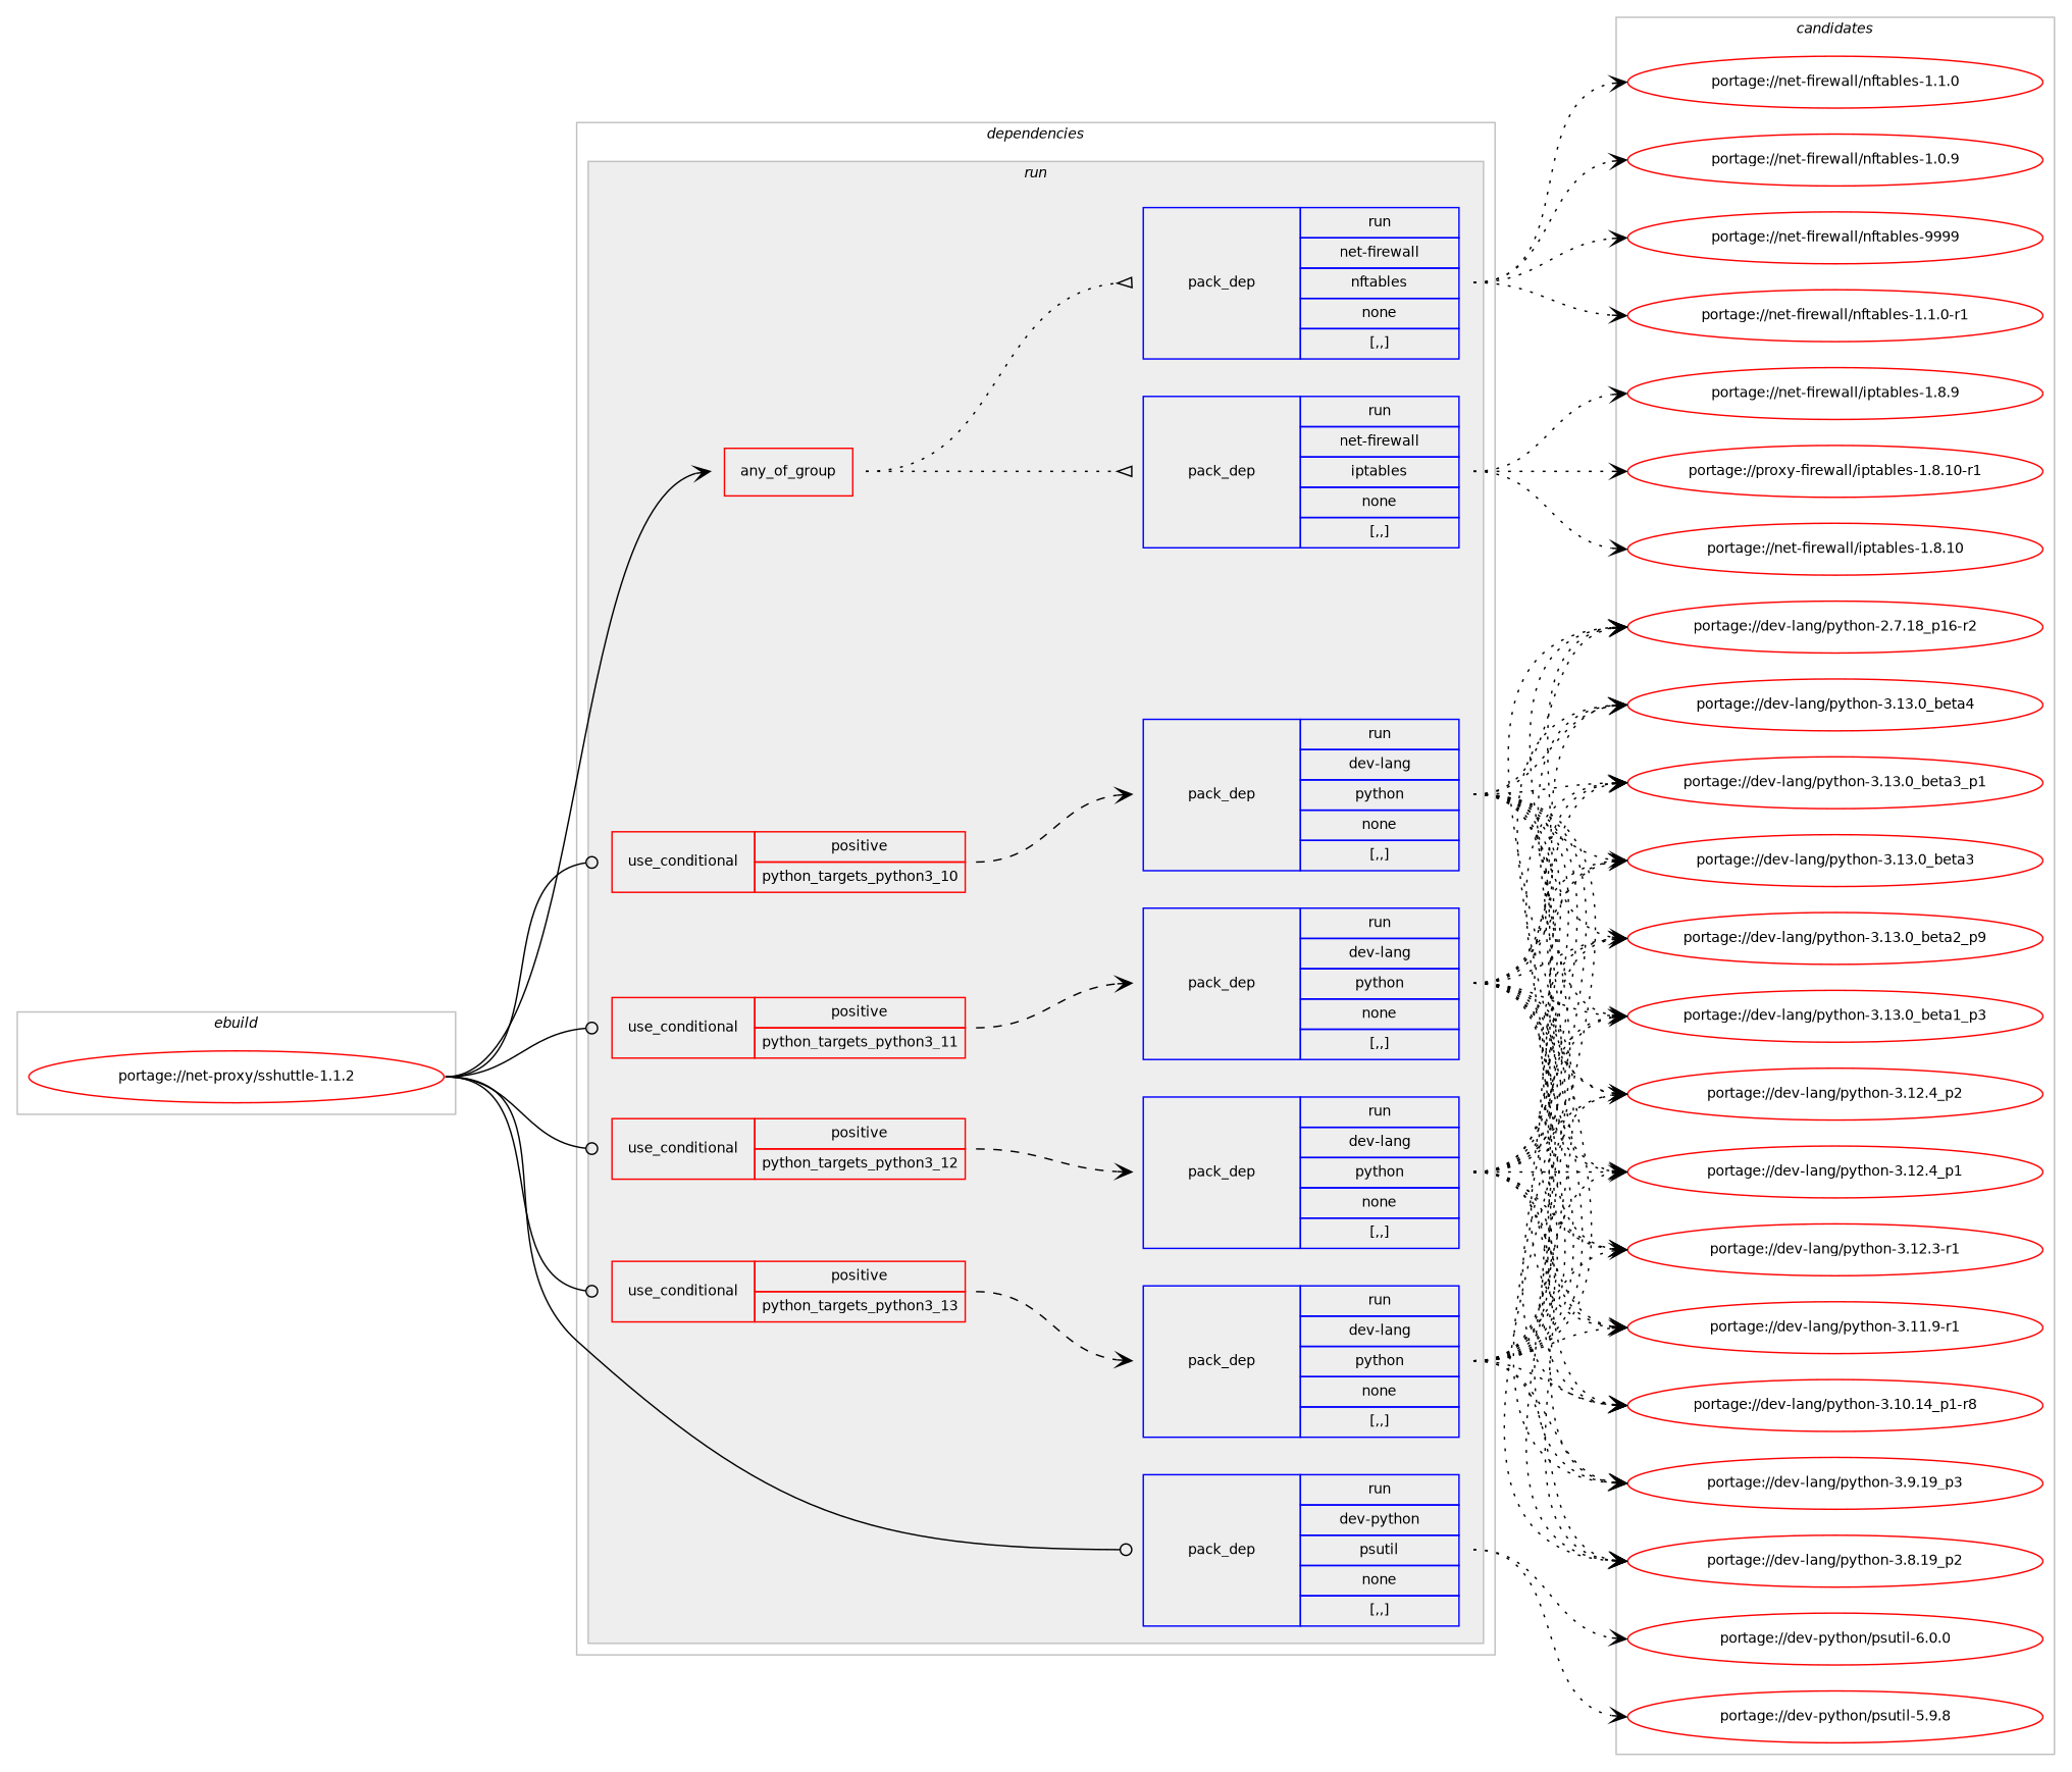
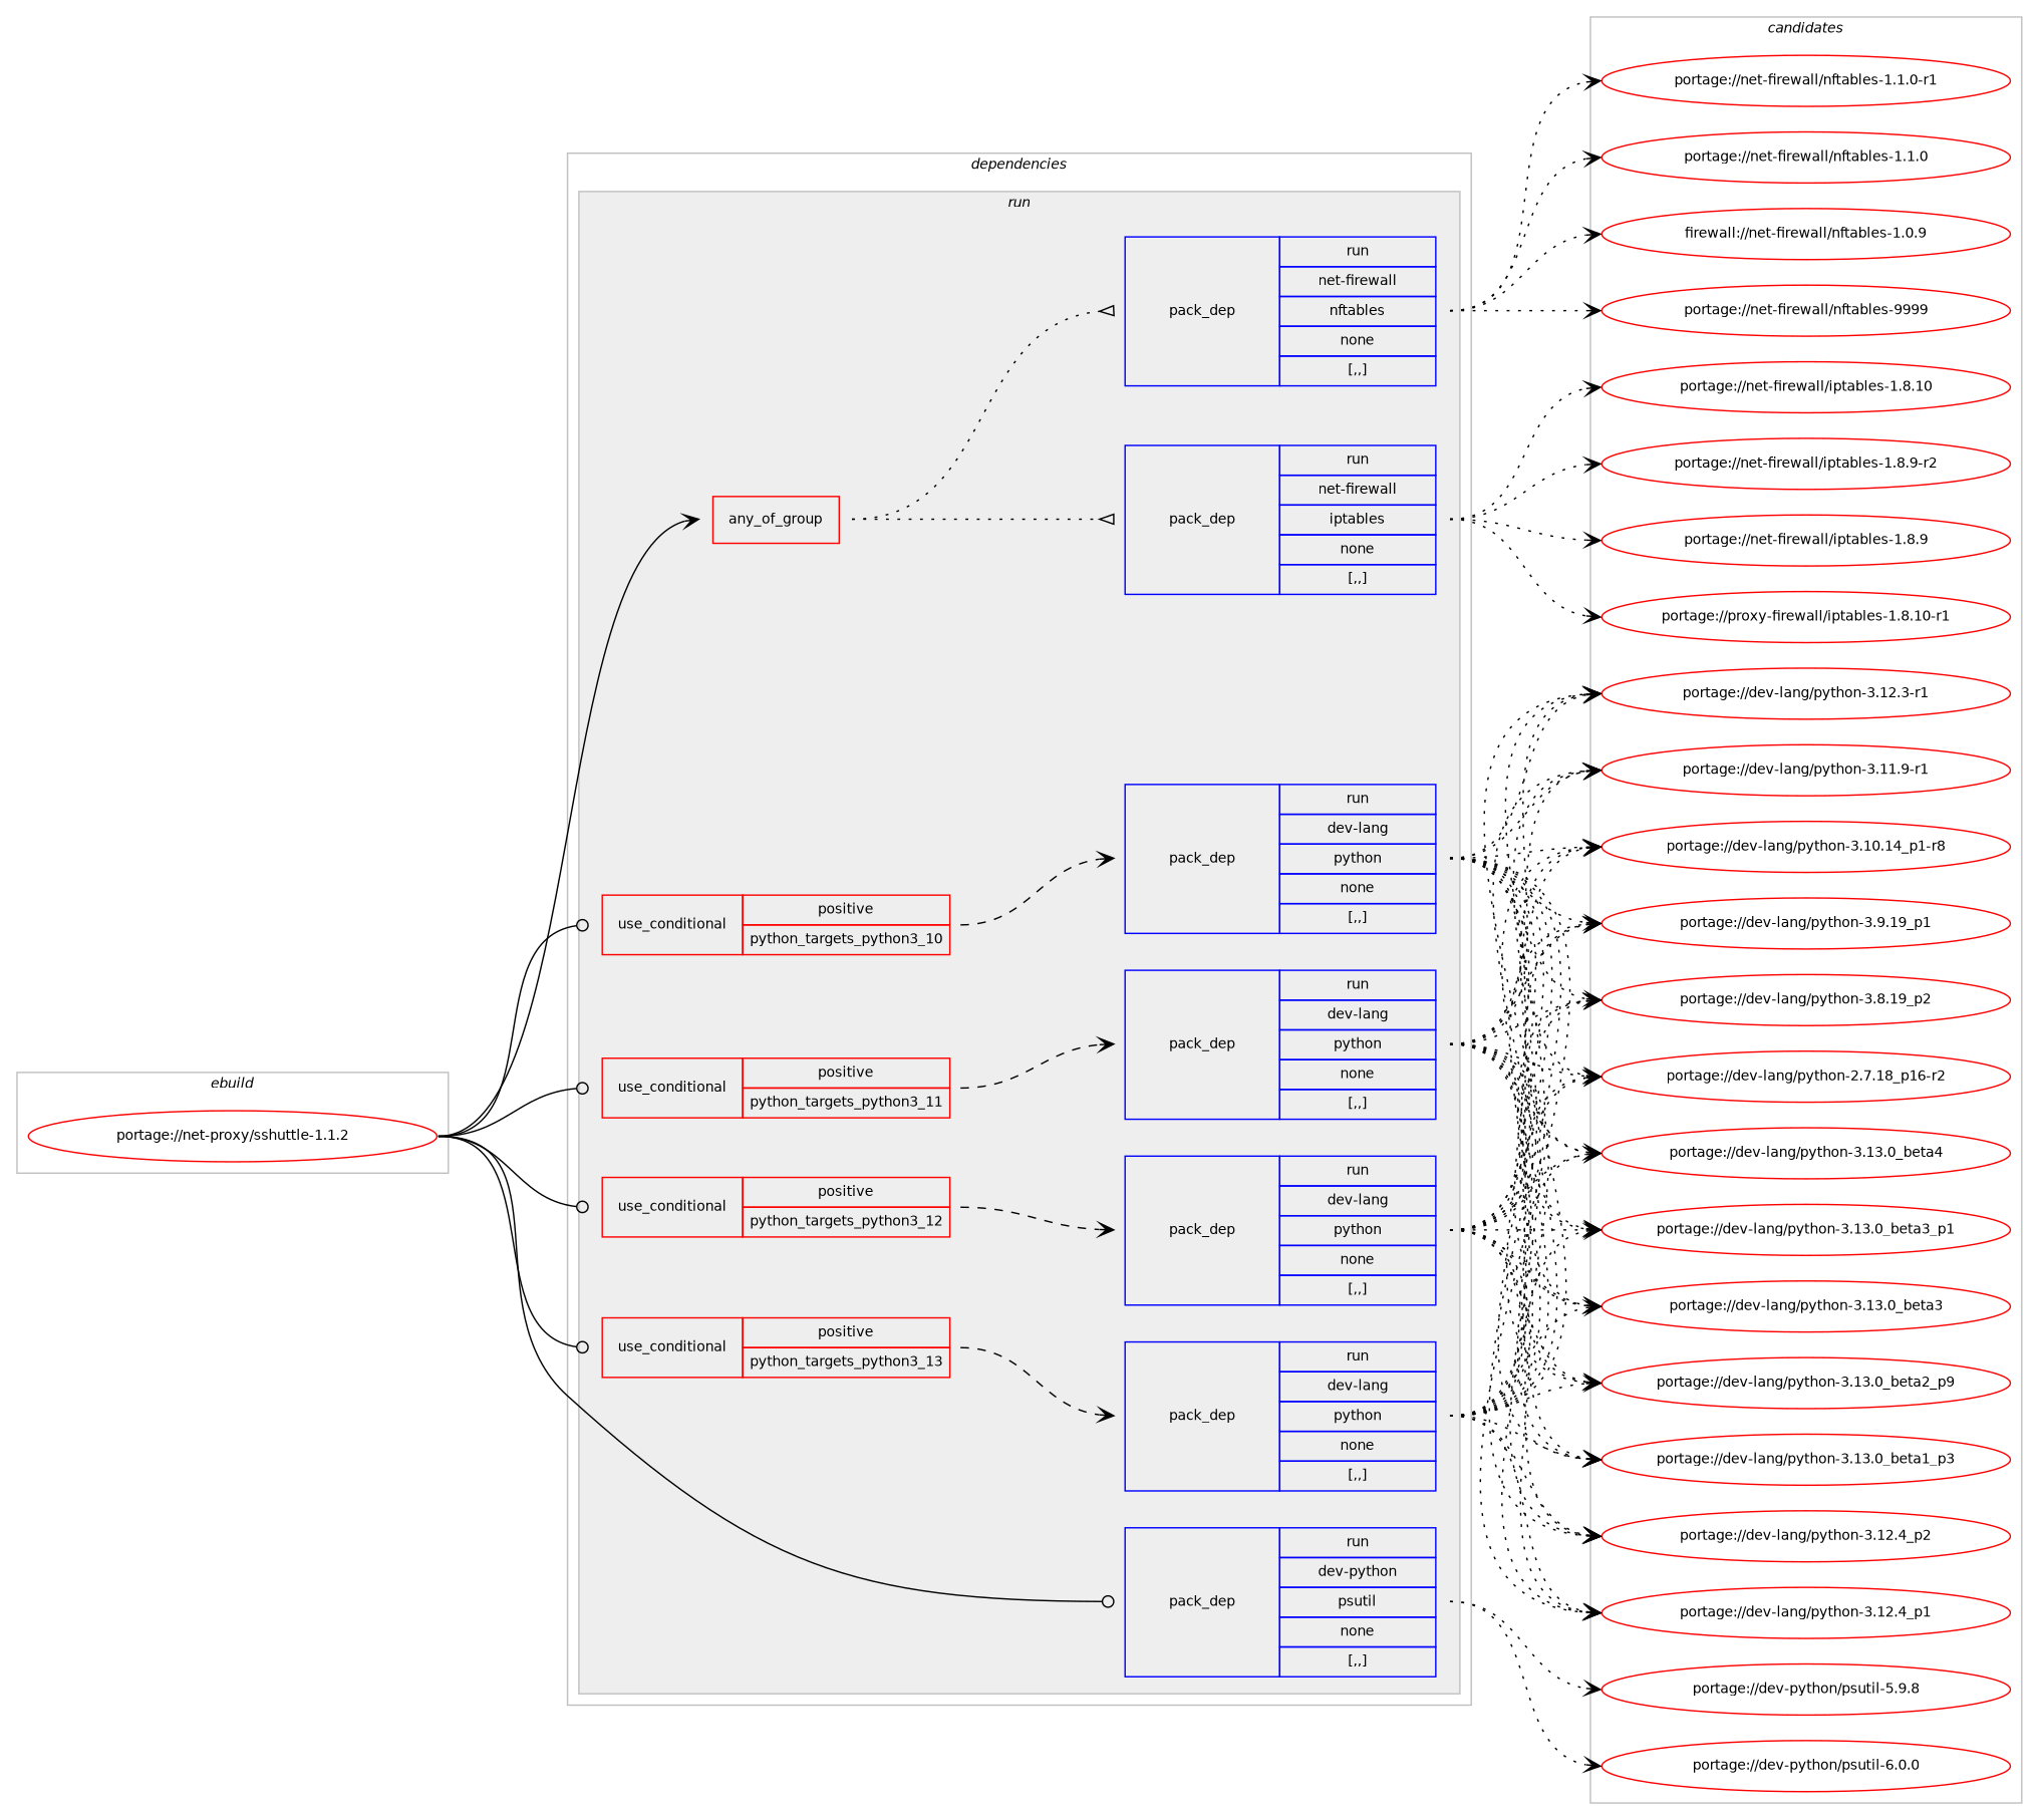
  digraph {
    compound=true
    concentrate=true
    fontname=Helvetica
    fontsize=10
    newrank=true
    rankdir=LR
    ranksep=1.5
    node [color=red fontname=Helvetica fontsize=10]
    edge [arrowhead=vee headport=w style=dotted tailport=e weight=100]
    n1 [label="portage://net-proxy/sshuttle-1.1.2" width=4]
    n2 [color=blue label=<<TABLE BORDER="0" CELLBORDER="1" CELLSPACING="0" CELLPADDING="4" WIDTH="220"><TR><TD ROWSPAN="6" CELLPADDING="30">pack_dep</TD></TR><TR><TD WIDTH="110">run</TD></TR><TR><TD>net-firewall</TD></TR><TR><TD>iptables</TD></TR><TR><TD>none</TD></TR><TR><TD>[,,]</TD></TR></TABLE>> shape=none]
    n3 [color=blue label=<<TABLE BORDER="0" CELLBORDER="1" CELLSPACING="0" CELLPADDING="4" WIDTH="220"><TR><TD ROWSPAN="6" CELLPADDING="30">pack_dep</TD></TR><TR><TD WIDTH="110">run</TD></TR><TR><TD>net-firewall</TD></TR><TR><TD>nftables</TD></TR><TR><TD>none</TD></TR><TR><TD>[,,]</TD></TR></TABLE>> shape=none]
    n4 [label=<<TABLE BORDER="0" CELLBORDER="1" CELLSPACING="0" CELLPADDING="4"><TR><TD CELLPADDING="10">any_of_group</TD></TR></TABLE>> shape=none]
    n5 [color=blue label=<<TABLE BORDER="0" CELLBORDER="1" CELLSPACING="0" CELLPADDING="4" WIDTH="220"><TR><TD ROWSPAN="6" CELLPADDING="30">pack_dep</TD></TR><TR><TD WIDTH="110">run</TD></TR><TR><TD>dev-lang</TD></TR><TR><TD>python</TD></TR><TR><TD>none</TD></TR><TR><TD>[,,]</TD></TR></TABLE>> shape=none]
    n6 [label=<<TABLE BORDER="0" CELLBORDER="1" CELLSPACING="0" CELLPADDING="4"><TR><TD ROWSPAN="3" CELLPADDING="10">use_conditional</TD></TR><TR><TD>positive</TD></TR><TR><TD>python_targets_python3_10</TD></TR></TABLE>> shape=none]
    n7 [color=blue label=<<TABLE BORDER="0" CELLBORDER="1" CELLSPACING="0" CELLPADDING="4" WIDTH="220"><TR><TD ROWSPAN="6" CELLPADDING="30">pack_dep</TD></TR><TR><TD WIDTH="110">run</TD></TR><TR><TD>dev-lang</TD></TR><TR><TD>python</TD></TR><TR><TD>none</TD></TR><TR><TD>[,,]</TD></TR></TABLE>> shape=none]
    n8 [label=<<TABLE BORDER="0" CELLBORDER="1" CELLSPACING="0" CELLPADDING="4"><TR><TD ROWSPAN="3" CELLPADDING="10">use_conditional</TD></TR><TR><TD>positive</TD></TR><TR><TD>python_targets_python3_11</TD></TR></TABLE>> shape=none]
    n9 [color=blue label=<<TABLE BORDER="0" CELLBORDER="1" CELLSPACING="0" CELLPADDING="4" WIDTH="220"><TR><TD ROWSPAN="6" CELLPADDING="30">pack_dep</TD></TR><TR><TD WIDTH="110">run</TD></TR><TR><TD>dev-lang</TD></TR><TR><TD>python</TD></TR><TR><TD>none</TD></TR><TR><TD>[,,]</TD></TR></TABLE>> shape=none]
    n10 [label=<<TABLE BORDER="0" CELLBORDER="1" CELLSPACING="0" CELLPADDING="4"><TR><TD ROWSPAN="3" CELLPADDING="10">use_conditional</TD></TR><TR><TD>positive</TD></TR><TR><TD>python_targets_python3_12</TD></TR></TABLE>> shape=none]
    n11 [color=blue label=<<TABLE BORDER="0" CELLBORDER="1" CELLSPACING="0" CELLPADDING="4" WIDTH="220"><TR><TD ROWSPAN="6" CELLPADDING="30">pack_dep</TD></TR><TR><TD WIDTH="110">run</TD></TR><TR><TD>dev-lang</TD></TR><TR><TD>python</TD></TR><TR><TD>none</TD></TR><TR><TD>[,,]</TD></TR></TABLE>> shape=none]
    n12 [label=<<TABLE BORDER="0" CELLBORDER="1" CELLSPACING="0" CELLPADDING="4"><TR><TD ROWSPAN="3" CELLPADDING="10">use_conditional</TD></TR><TR><TD>positive</TD></TR><TR><TD>python_targets_python3_13</TD></TR></TABLE>> shape=none]
    n13 [color=blue label=<<TABLE BORDER="0" CELLBORDER="1" CELLSPACING="0" CELLPADDING="4" WIDTH="220"><TR><TD ROWSPAN="6" CELLPADDING="30">pack_dep</TD></TR><TR><TD WIDTH="110">run</TD></TR><TR><TD>dev-python</TD></TR><TR><TD>psutil</TD></TR><TR><TD>none</TD></TR><TR><TD>[,,]</TD></TR></TABLE>> shape=none]
    n14 [label="portage://proxy-firewall/iptables-1.8.10-r1" width=4]
    n15 [label="portage://net-firewall/iptables-1.8.10" width=4]
+   n16 [label="portage://net-firewall/iptables-1.8.9-r2" width=4]
    n17 [label="portage://net-firewall/iptables-1.8.9" width=4]
    n18 [label="portage://net-firewall/nftables-9999" width=4]
    n19 [label="portage://net-firewall/nftables-1.1.0-r1" width=4]
    n20 [label="portage://net-firewall/nftables-1.1.0" width=4]
-   n21 [label="portage://net-firewall/nftables-1.0.9" width=4]
+   n21 [label="firewall://net-firewall/nftables-1.0.9" width=4]
    n22 [label="portage://dev-lang/python-3.13.0_beta4" width=4]
    n23 [label="portage://dev-lang/python-3.13.0_beta3_p1" width=4]
    n24 [label="portage://dev-lang/python-3.13.0_beta3" width=4]
    n25 [label="portage://dev-lang/python-3.13.0_beta2_p9" width=4]
    n26 [label="portage://dev-lang/python-3.13.0_beta1_p3" width=4]
    n27 [label="portage://dev-lang/python-3.12.4_p2" width=4]
    n28 [label="portage://dev-lang/python-3.12.4_p1" width=4]
    n29 [label="portage://dev-lang/python-3.12.3-r1" width=4]
    n30 [label="portage://dev-lang/python-3.11.9-r1" width=4]
    n31 [label="portage://dev-lang/python-3.10.14_p1-r8" width=4]
-   n32 [label="portage://dev-lang/python-3.9.19_p3" width=4]
+   n32 [label="portage://dev-lang/python-3.9.19_p1" width=4]
    n33 [label="portage://dev-lang/python-3.8.19_p2" width=4]
    n34 [label="portage://dev-lang/python-2.7.18_p16-r2" width=4]
    n35 [label="portage://dev-python/psutil-6.0.0" width=4]
    n36 [label="portage://dev-python/psutil-5.9.8" width=4]
    subgraph cluster_1 {
      color=gray
      label=<<i>ebuild</i>>
      n1
    }
    subgraph cluster_2 {
      color=gray
      label=<<i>dependencies</i>>
      subgraph cluster_3 {
        color=gray
        fillcolor="#eeeeee"
        label=<<i>compile</i>>
        style=filled
      }
      subgraph cluster_4 {
        color=gray
        fillcolor="#eeeeee"
        label=<<i>compile and run</i>>
        style=filled
      }
      subgraph cluster_5 {
        color=gray
        fillcolor="#eeeeee"
        label=<<i>run</i>>
        style=filled
        subgraph sub_6 {
          color=gray
          fillcolor="#eeeeee"
          label=<<i>run</i>>
          style=filled
          n4
          subgraph sub_7 {
            color=gray
            fillcolor="#eeeeee"
            label=<<i>run</i>>
            style=filled
            n2
          }
          subgraph sub_8 {
            color=gray
            fillcolor="#eeeeee"
            label=<<i>run</i>>
            style=filled
            n3
          }
        }
        subgraph sub_9 {
          color=gray
          fillcolor="#eeeeee"
          label=<<i>run</i>>
          style=filled
          n6
          subgraph sub_10 {
            color=gray
            fillcolor="#eeeeee"
            label=<<i>run</i>>
            style=filled
            n5
          }
        }
        subgraph sub_11 {
          color=gray
          fillcolor="#eeeeee"
          label=<<i>run</i>>
          style=filled
          n8
          subgraph sub_12 {
            color=gray
            fillcolor="#eeeeee"
            label=<<i>run</i>>
            style=filled
            n7
          }
        }
        subgraph sub_13 {
          color=gray
          fillcolor="#eeeeee"
          label=<<i>run</i>>
          style=filled
          n10
          subgraph sub_14 {
            color=gray
            fillcolor="#eeeeee"
            label=<<i>run</i>>
            style=filled
            n9
          }
        }
        subgraph sub_15 {
          color=gray
          fillcolor="#eeeeee"
          label=<<i>run</i>>
          style=filled
          n12
          subgraph sub_16 {
            color=gray
            fillcolor="#eeeeee"
            label=<<i>run</i>>
            style=filled
            n11
          }
        }
        subgraph sub_17 {
          color=gray
          fillcolor="#eeeeee"
          label=<<i>run</i>>
          style=filled
          n13
        }
      }
    }
    subgraph cluster_18 {
      color=gray
      label=<<i>candidates</i>>
      rank=same
      subgraph sub_19 {
        color=black
        label=<<i>candidates</i>>
        nodesep=1
        rank=same
        n14
        n15
+       n16
        n17
      }
      subgraph sub_20 {
        color=black
        label=<<i>candidates</i>>
        nodesep=1
        rank=same
        n18
        n19
        n20
        n21
      }
      subgraph sub_21 {
        color=black
        label=<<i>candidates</i>>
        nodesep=1
        rank=same
        n22
        n23
        n24
        n25
        n26
        n27
        n28
        n29
        n30
        n31
        n32
        n33
        n34
      }
      subgraph sub_22 {
        color=black
        label=<<i>candidates</i>>
        nodesep=1
        rank=same
        n22
        n23
        n24
        n25
        n26
        n27
        n28
        n29
        n30
        n31
        n32
        n33
        n34
      }
      subgraph sub_23 {
        color=black
        label=<<i>candidates</i>>
        nodesep=1
        rank=same
        n22
        n23
        n24
        n25
        n26
        n27
        n28
        n29
        n30
        n31
        n32
        n33
        n34
      }
      subgraph sub_24 {
        color=black
        label=<<i>candidates</i>>
        nodesep=1
        rank=same
        n22
        n23
        n24
        n25
        n26
        n27
        n28
        n29
        n30
        n31
        n32
        n33
        n34
      }
      subgraph sub_25 {
        color=black
        label=<<i>candidates</i>>
        nodesep=1
        rank=same
        n35
        n36
      }
    }
    n1 -> n4 [style=solid weight=20]
    n1 -> n6 [arrowhead=odot style=solid weight=20]
    n1 -> n8 [arrowhead=odot style=solid weight=20]
    n1 -> n10 [arrowhead=odot style=solid weight=20]
    n1 -> n12 [arrowhead=odot style=solid weight=20]
    n1 -> n13 [arrowhead=odot style=solid weight=20]
    n2 -> n14
    n2 -> n15
+   n2 -> n16
    n2 -> n17
    n3 -> n18
    n3 -> n19
    n3 -> n20
    n3 -> n21
    n4 -> n2 [arrowhead=oinv weight=20]
    n4 -> n3 [arrowhead=oinv weight=20]
    n5 -> n22
    n5 -> n23
    n5 -> n24
    n5 -> n25
    n5 -> n26
    n5 -> n27
    n5 -> n28
    n5 -> n29
    n5 -> n30
    n5 -> n31
    n5 -> n32
    n5 -> n33
    n5 -> n34
    n6 -> n5 [style=dashed weight=20]
    n7 -> n22
    n7 -> n23
    n7 -> n24
    n7 -> n25
    n7 -> n26
    n7 -> n27
    n7 -> n28
    n7 -> n29
    n7 -> n30
    n7 -> n31
    n7 -> n32
    n7 -> n33
    n7 -> n34
    n8 -> n7 [style=dashed weight=20]
    n9 -> n22
    n9 -> n23
    n9 -> n24
    n9 -> n25
    n9 -> n26
    n9 -> n27
    n9 -> n28
    n9 -> n29
    n9 -> n30
    n9 -> n31
    n9 -> n32
    n9 -> n33
    n9 -> n34
    n10 -> n9 [style=dashed weight=20]
    n11 -> n22
    n11 -> n23
    n11 -> n24
    n11 -> n25
    n11 -> n26
    n11 -> n27
    n11 -> n28
    n11 -> n29
    n11 -> n30
    n11 -> n31
    n11 -> n32
    n11 -> n33
    n11 -> n34
    n12 -> n11 [style=dashed weight=20]
    n13 -> n35
    n13 -> n36
  }
